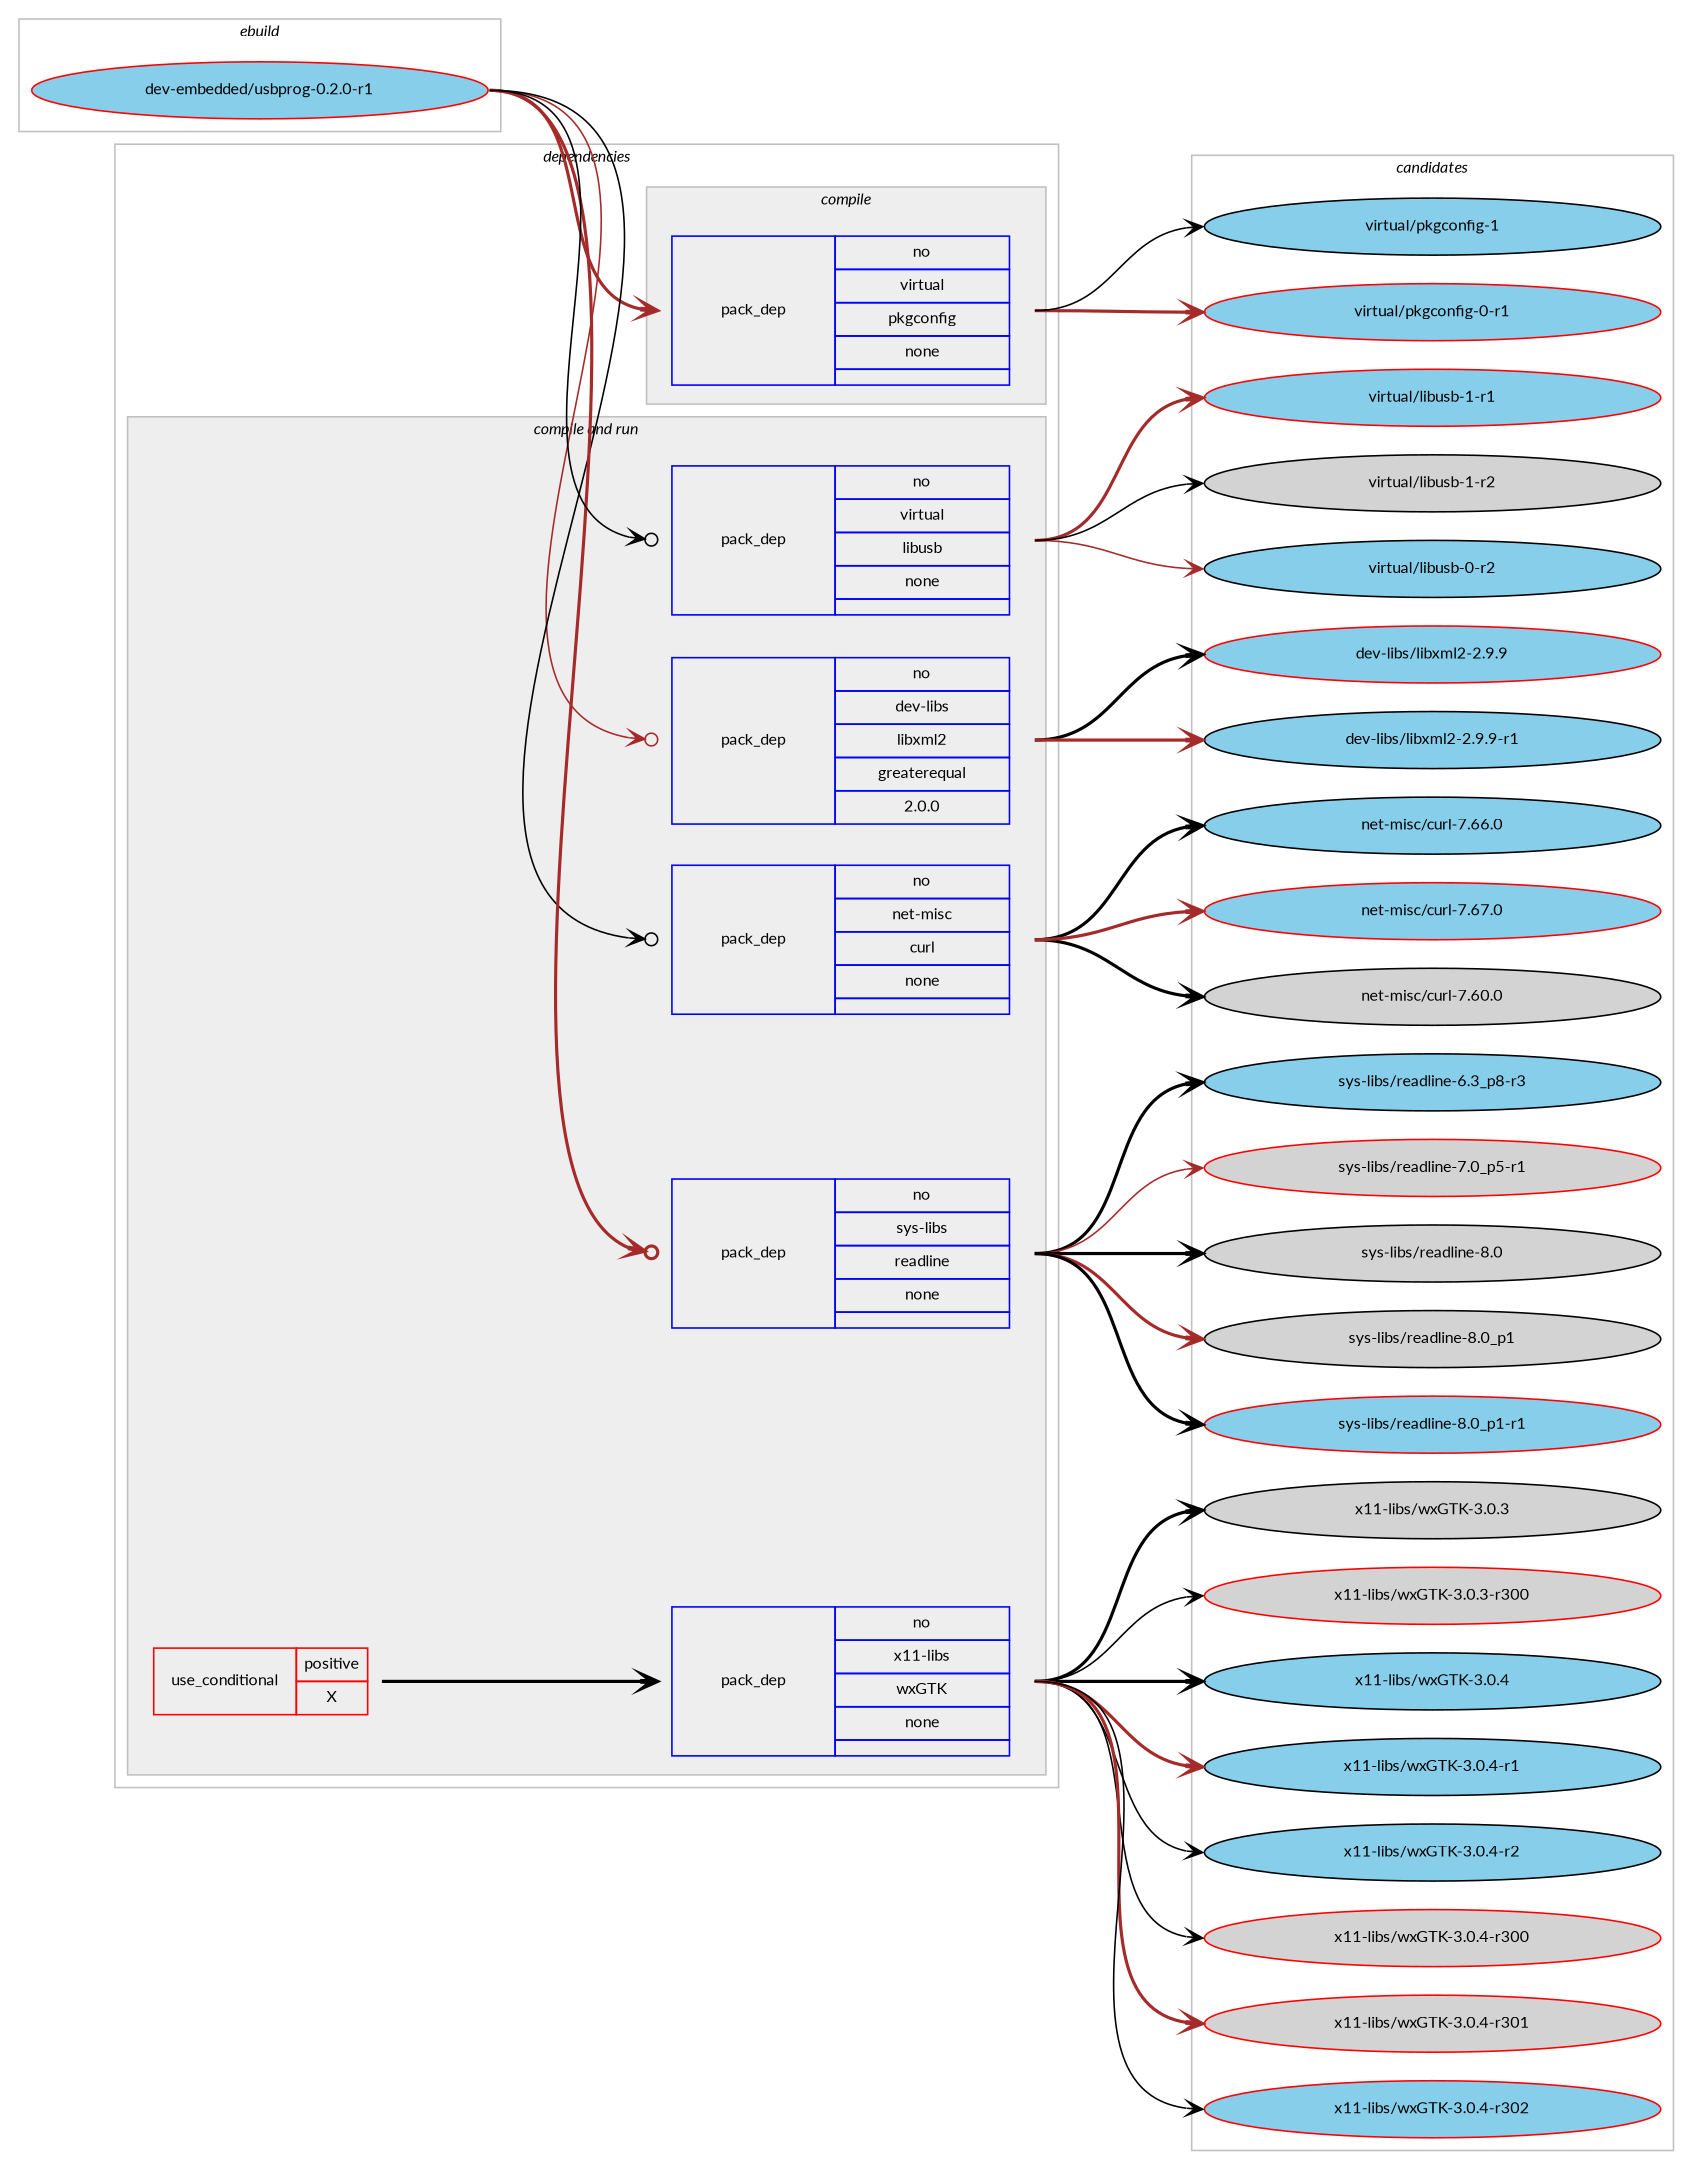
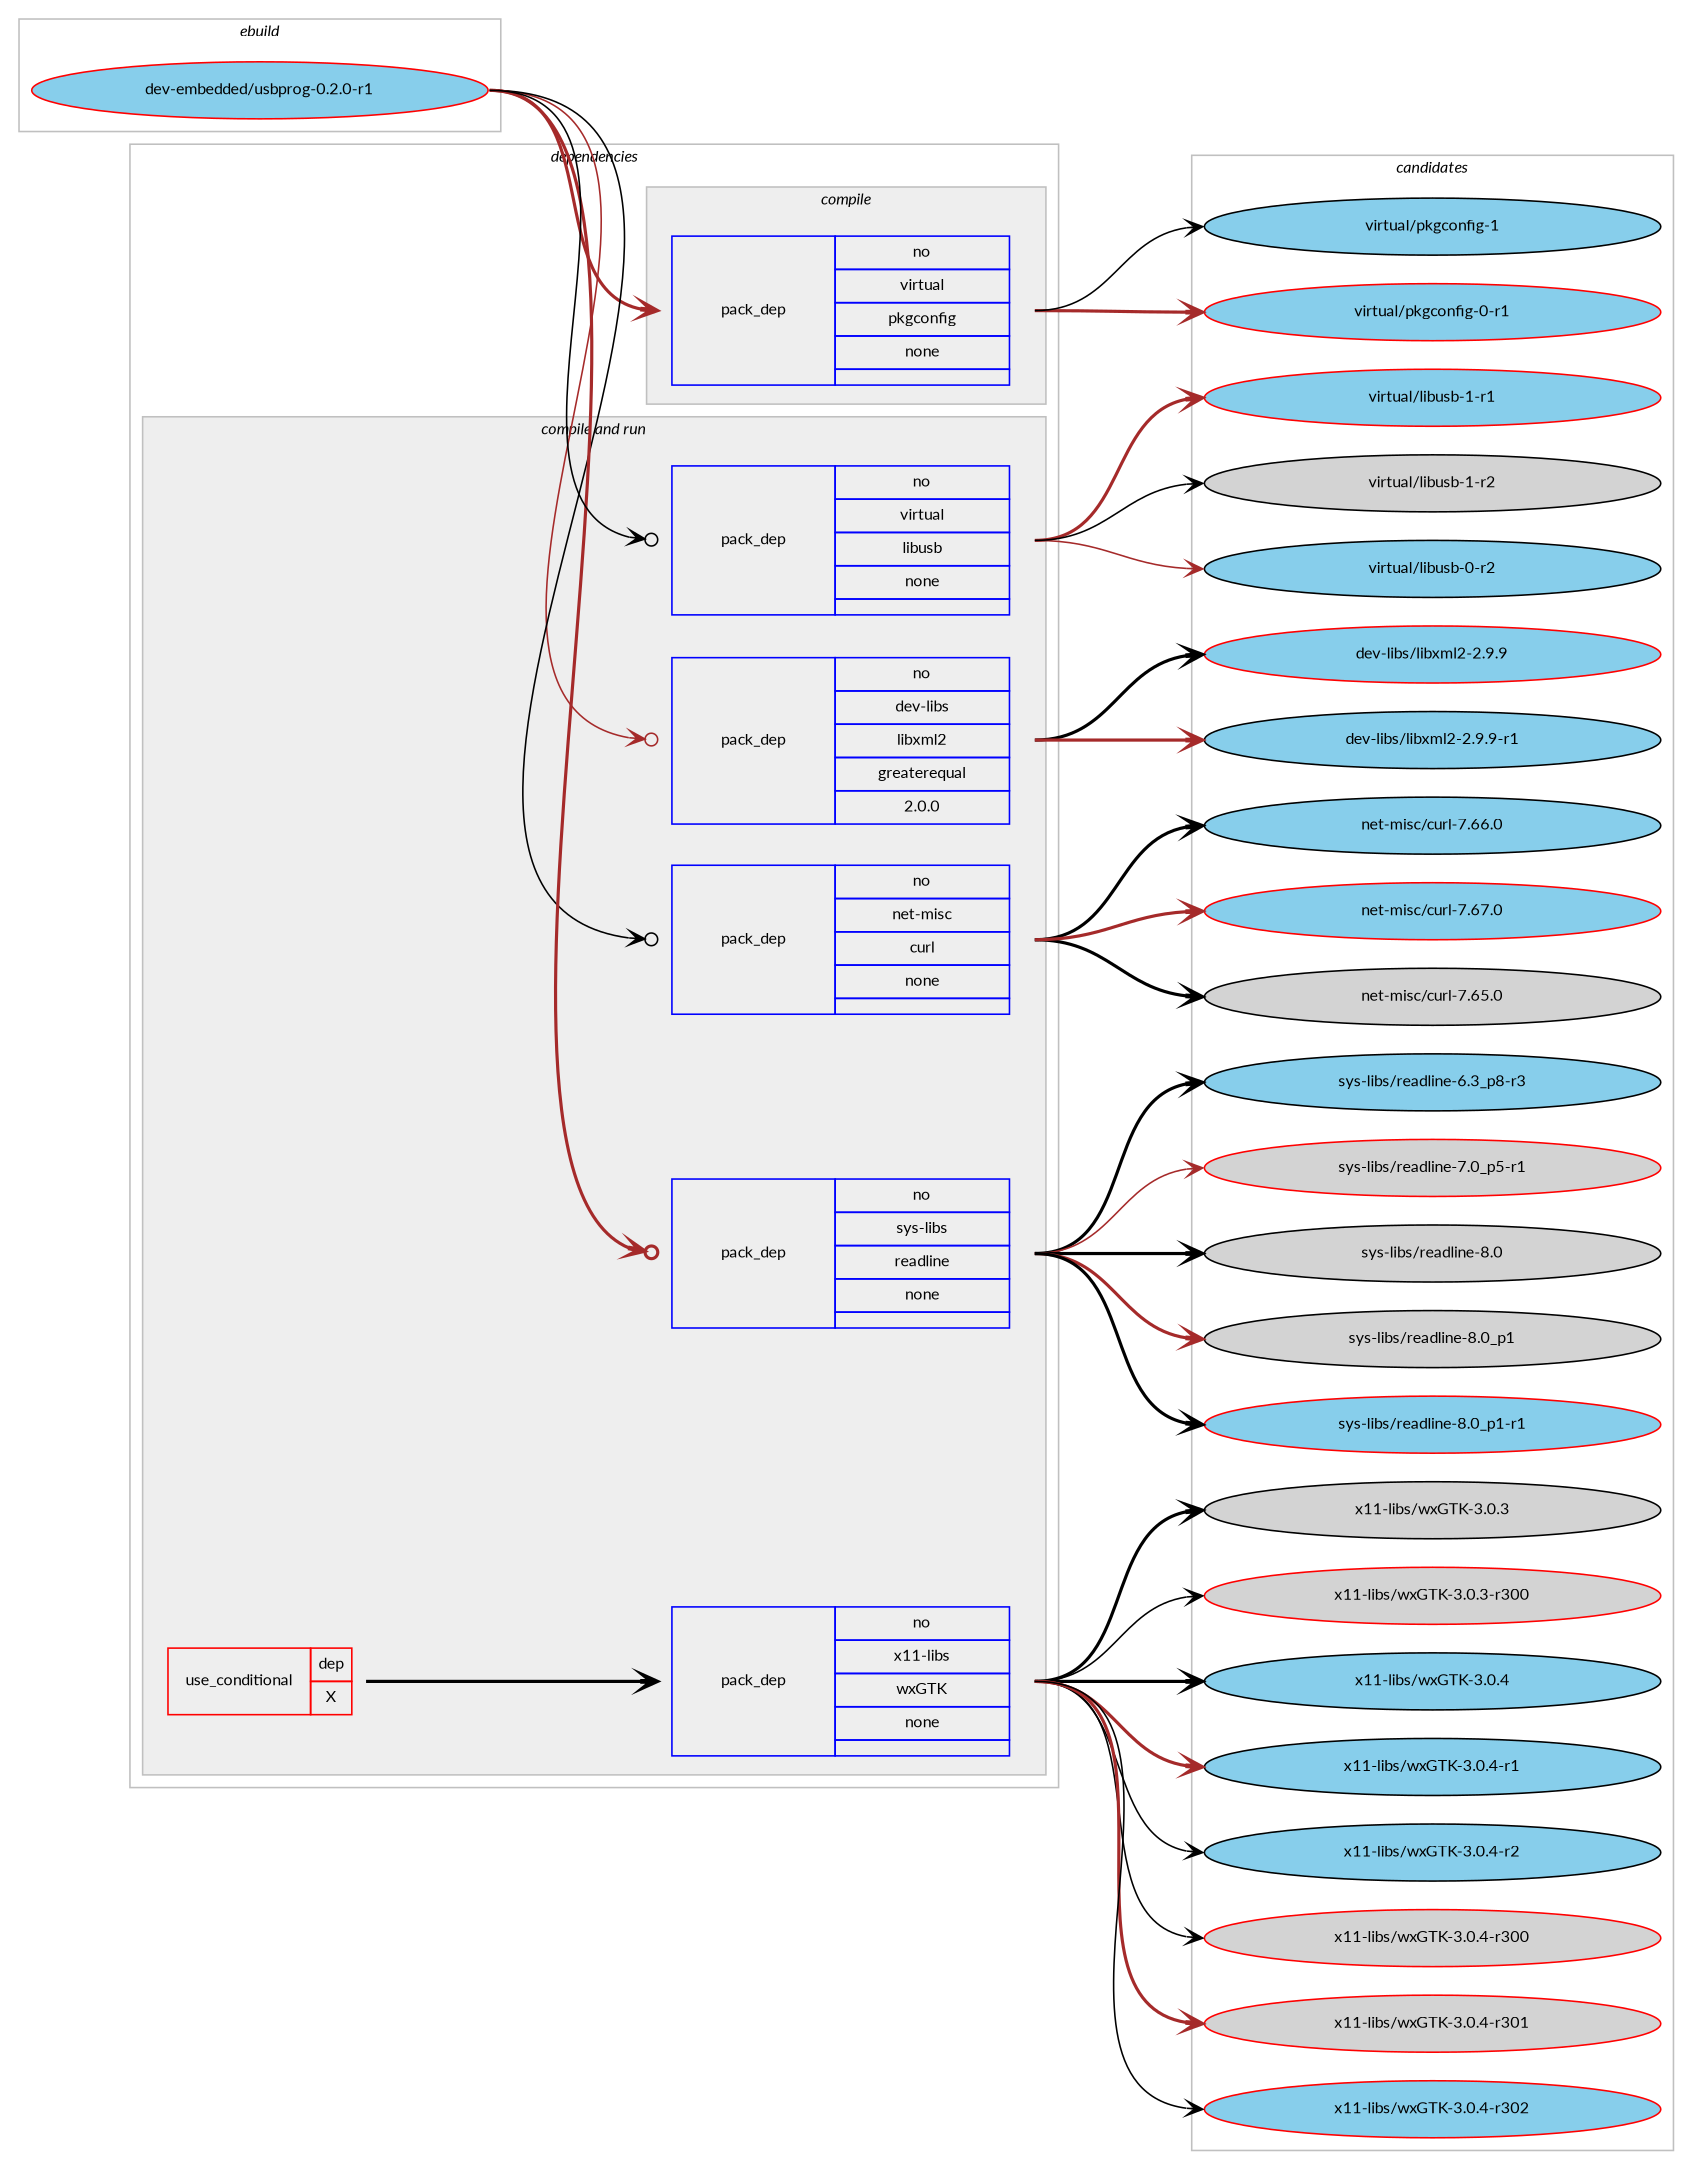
  digraph {
    compound=true
    concentrate=true
    fontname=Lato
    fontsize=10
    newrank=true
    rankdir=LR
    ranksep=1.5
    node [color=black fillcolor=skyblue fontname=Lato fontsize=10 style=filled]
    edge [arrowhead=vee color=black fontname=Lato headport=w style=bold tailport=e weight=100]
    n1 [color=red label="dev-embedded/usbprog-0.2.0-r1" width=4]
    n2 [color=blue label=<<TABLE BORDER="0" CELLBORDER="1" CELLSPACING="0" CELLPADDING="4" WIDTH="220"><TR><TD ROWSPAN="6" CELLPADDING="30">pack_dep</TD></TR><TR><TD WIDTH="110">no</TD></TR><TR><TD>virtual</TD></TR><TR><TD>pkgconfig</TD></TR><TR><TD>none</TD></TR><TR><TD></TD></TR></TABLE>> shape=none fillcolor="" style=""]
    n3 [color=blue label=<<TABLE BORDER="0" CELLBORDER="1" CELLSPACING="0" CELLPADDING="4" WIDTH="220"><TR><TD ROWSPAN="6" CELLPADDING="30">pack_dep</TD></TR><TR><TD WIDTH="110">no</TD></TR><TR><TD>x11-libs</TD></TR><TR><TD>wxGTK</TD></TR><TR><TD>none</TD></TR><TR><TD></TD></TR></TABLE>> shape=none fillcolor="" style=""]
-   n4 [color=red label=<<TABLE BORDER="0" CELLBORDER="1" CELLSPACING="0" CELLPADDING="4"><TR><TD ROWSPAN="3" CELLPADDING="10">use_conditional</TD></TR><TR><TD>positive</TD></TR><TR><TD>X</TD></TR></TABLE>> shape=none fillcolor="" style=""]
+   n4 [color=red label=<<TABLE BORDER="0" CELLBORDER="1" CELLSPACING="0" CELLPADDING="4"><TR><TD ROWSPAN="3" CELLPADDING="10">use_conditional</TD></TR><TR><TD>dep</TD></TR><TR><TD>X</TD></TR></TABLE>> shape=none fillcolor="" style=""]
    n5 [color=blue label=<<TABLE BORDER="0" CELLBORDER="1" CELLSPACING="0" CELLPADDING="4" WIDTH="220"><TR><TD ROWSPAN="6" CELLPADDING="30">pack_dep</TD></TR><TR><TD WIDTH="110">no</TD></TR><TR><TD>dev-libs</TD></TR><TR><TD>libxml2</TD></TR><TR><TD>greaterequal</TD></TR><TR><TD>2.0.0</TD></TR></TABLE>> shape=none fillcolor="" style=""]
    n6 [color=blue label=<<TABLE BORDER="0" CELLBORDER="1" CELLSPACING="0" CELLPADDING="4" WIDTH="220"><TR><TD ROWSPAN="6" CELLPADDING="30">pack_dep</TD></TR><TR><TD WIDTH="110">no</TD></TR><TR><TD>net-misc</TD></TR><TR><TD>curl</TD></TR><TR><TD>none</TD></TR><TR><TD></TD></TR></TABLE>> shape=none fillcolor="" style=""]
    n7 [color=blue label=<<TABLE BORDER="0" CELLBORDER="1" CELLSPACING="0" CELLPADDING="4" WIDTH="220"><TR><TD ROWSPAN="6" CELLPADDING="30">pack_dep</TD></TR><TR><TD WIDTH="110">no</TD></TR><TR><TD>sys-libs</TD></TR><TR><TD>readline</TD></TR><TR><TD>none</TD></TR><TR><TD></TD></TR></TABLE>> shape=none fillcolor="" style=""]
    n8 [color=blue label=<<TABLE BORDER="0" CELLBORDER="1" CELLSPACING="0" CELLPADDING="4" WIDTH="220"><TR><TD ROWSPAN="6" CELLPADDING="30">pack_dep</TD></TR><TR><TD WIDTH="110">no</TD></TR><TR><TD>virtual</TD></TR><TR><TD>libusb</TD></TR><TR><TD>none</TD></TR><TR><TD></TD></TR></TABLE>> shape=none fillcolor="" style=""]
    n9 [fillcolor=lightgrey label="x11-libs/wxGTK-3.0.3" width=4]
    n10 [color=red fillcolor=lightgrey label="x11-libs/wxGTK-3.0.3-r300" width=4]
    n11 [label="x11-libs/wxGTK-3.0.4" width=4]
    n12 [label="x11-libs/wxGTK-3.0.4-r1" width=4]
    n13 [label="x11-libs/wxGTK-3.0.4-r2" width=4]
    n14 [color=red fillcolor=lightgrey label="x11-libs/wxGTK-3.0.4-r300" width=4]
    n15 [color=red fillcolor=lightgrey label="x11-libs/wxGTK-3.0.4-r301" width=4]
    n16 [color=red label="x11-libs/wxGTK-3.0.4-r302" width=4]
    n17 [color=red label="virtual/pkgconfig-0-r1" width=4]
    n18 [label="virtual/pkgconfig-1" width=4]
    n19 [color=red label="dev-libs/libxml2-2.9.9" width=4]
    n20 [label="dev-libs/libxml2-2.9.9-r1" width=4]
-   n21 [fillcolor=lightgrey label="net-misc/curl-7.60.0" width=4]
+   n21 [fillcolor=lightgrey label="net-misc/curl-7.65.0" width=4]
    n22 [label="net-misc/curl-7.66.0" width=4]
    n23 [color=red label="net-misc/curl-7.67.0" width=4]
    n24 [label="sys-libs/readline-6.3_p8-r3" width=4]
    n25 [color=red fillcolor=lightgrey label="sys-libs/readline-7.0_p5-r1" width=4]
    n26 [fillcolor=lightgrey label="sys-libs/readline-8.0" width=4]
    n27 [fillcolor=lightgrey label="sys-libs/readline-8.0_p1" width=4]
    n28 [color=red label="sys-libs/readline-8.0_p1-r1" width=4]
    n29 [label="virtual/libusb-0-r2" width=4]
    n30 [color=red label="virtual/libusb-1-r1" width=4]
    n31 [fillcolor=lightgrey label="virtual/libusb-1-r2" width=4]
    subgraph cluster_1 {
      color=gray
      label=<<i>ebuild</i>>
      rank=same
      n1
    }
    subgraph cluster_2 {
      color=gray
      label=<<i>dependencies</i>>
      subgraph cluster_3 {
        color=gray
        fillcolor="#eeeeee"
        label=<<i>compile</i>>
        style=filled
        subgraph sub_4 {
          color=gray
          fillcolor="#eeeeee"
          label=<<i>compile</i>>
          style=filled
          n2
        }
      }
      subgraph cluster_5 {
        color=gray
        fillcolor="#eeeeee"
        label=<<i>compile and run</i>>
        style=filled
        subgraph sub_6 {
          color=gray
          fillcolor="#eeeeee"
          label=<<i>compile and run</i>>
          style=filled
          n4
          subgraph sub_7 {
            color=gray
            fillcolor="#eeeeee"
            label=<<i>compile and run</i>>
            style=filled
            n3
          }
        }
        subgraph sub_8 {
          color=gray
          fillcolor="#eeeeee"
          label=<<i>compile and run</i>>
          style=filled
          n5
        }
        subgraph sub_9 {
          color=gray
          fillcolor="#eeeeee"
          label=<<i>compile and run</i>>
          style=filled
          n6
        }
        subgraph sub_10 {
          color=gray
          fillcolor="#eeeeee"
          label=<<i>compile and run</i>>
          style=filled
          n7
        }
        subgraph sub_11 {
          color=gray
          fillcolor="#eeeeee"
          label=<<i>compile and run</i>>
          style=filled
          n8
        }
      }
      subgraph cluster_12 {
        color=gray
        fillcolor="#eeeeee"
        label=<<i>run</i>>
        style=filled
      }
    }
    subgraph cluster_13 {
      color=gray
      label=<<i>candidates</i>>
      rank=same
      subgraph sub_14 {
        color=black
        label=<<i>candidates</i>>
        nodesep=1
        rank=same
        n9
        n10
        n11
        n12
        n13
        n14
        n15
        n16
      }
      subgraph sub_15 {
        color=black
        label=<<i>candidates</i>>
        nodesep=1
        rank=same
        n17
        n18
      }
      subgraph sub_16 {
        color=black
        label=<<i>candidates</i>>
        nodesep=1
        rank=same
        n19
        n20
      }
      subgraph sub_17 {
        color=black
        label=<<i>candidates</i>>
        nodesep=1
        rank=same
        n21
        n22
        n23
      }
      subgraph sub_18 {
        color=black
        label=<<i>candidates</i>>
        nodesep=1
        rank=same
        n24
        n25
        n26
        n27
        n28
      }
      subgraph sub_19 {
        color=black
        label=<<i>candidates</i>>
        nodesep=1
        rank=same
        n29
        n30
        n31
      }
    }
    n1 -> n2 [color=brown weight=20]
    n1 -> n5 [arrowhead=odotvee color=brown style=solid weight=20]
    n1 -> n6 [arrowhead=odotvee style=solid weight=20]
    n1 -> n7 [arrowhead=odotvee color=brown weight=20]
    n1 -> n8 [arrowhead=odotvee style=solid weight=20]
    n2 -> n17 [color=brown]
    n2 -> n18 [style=solid]
    n3 -> n9
    n3 -> n10 [style=solid]
    n3 -> n11
    n3 -> n12 [color=brown]
    n3 -> n13 [style=solid]
    n3 -> n14 [style=solid]
    n3 -> n15 [color=brown]
    n3 -> n16 [style=solid]
    n4 -> n3 [weight=20]
    n5 -> n19
    n5 -> n20 [color=brown]
    n6 -> n21
    n6 -> n22
    n6 -> n23 [color=brown]
    n7 -> n24
    n7 -> n25 [color=brown style=solid]
    n7 -> n26
    n7 -> n27 [color=brown]
    n7 -> n28
    n8 -> n29 [color=brown style=solid]
    n8 -> n30 [color=brown]
    n8 -> n31 [style=solid]
  }
